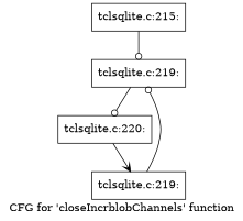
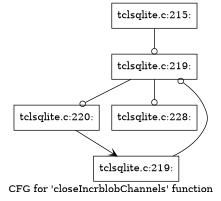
  digraph {
    label="CFG for 'closeIncrblobChannels' function"
    fontname="DejaVu Serif"
    node [shape=record fontname="DejaVu Serif"]
    edge [arrowhead=odot fontname="DejaVu Serif"]
    n1 [label="{tclsqlite.c:215:}"]
    n2 [label="{tclsqlite.c:219:}"]
    n3 [label="{tclsqlite.c:220:}"]
+   n4 [label="{tclsqlite.c:228:}"]
    n5 [label="{tclsqlite.c:219:}"]
    n1 -> n2
    n2 -> n3
+   n2 -> n4
    n3 -> n5 [arrowhead=vee]
    n5 -> n2
  }
